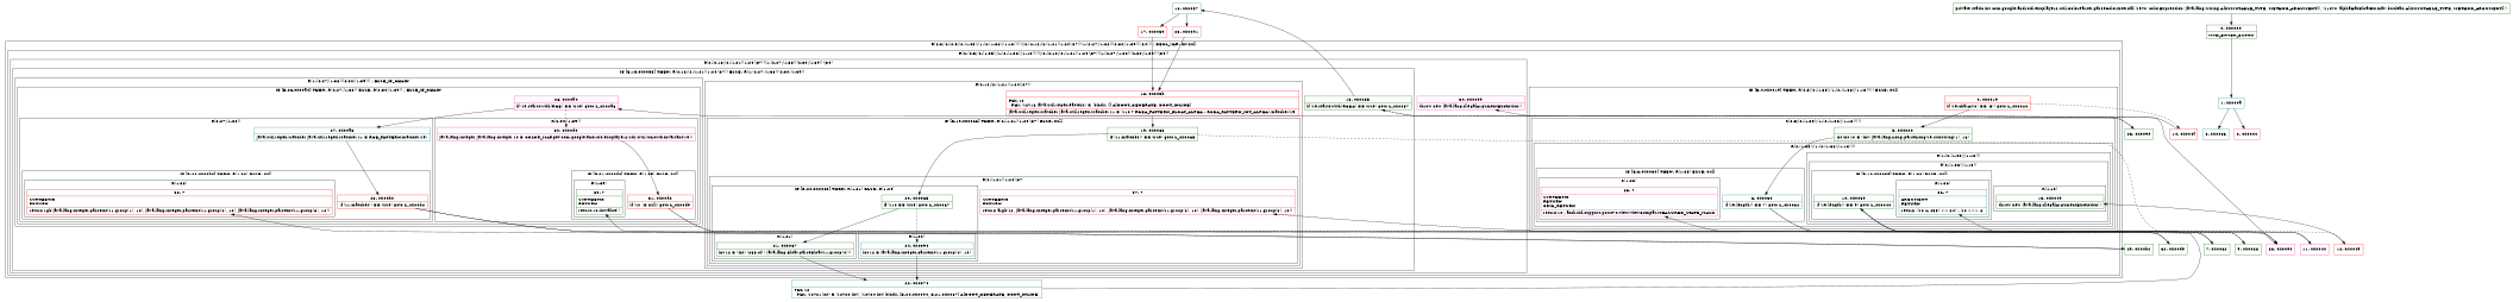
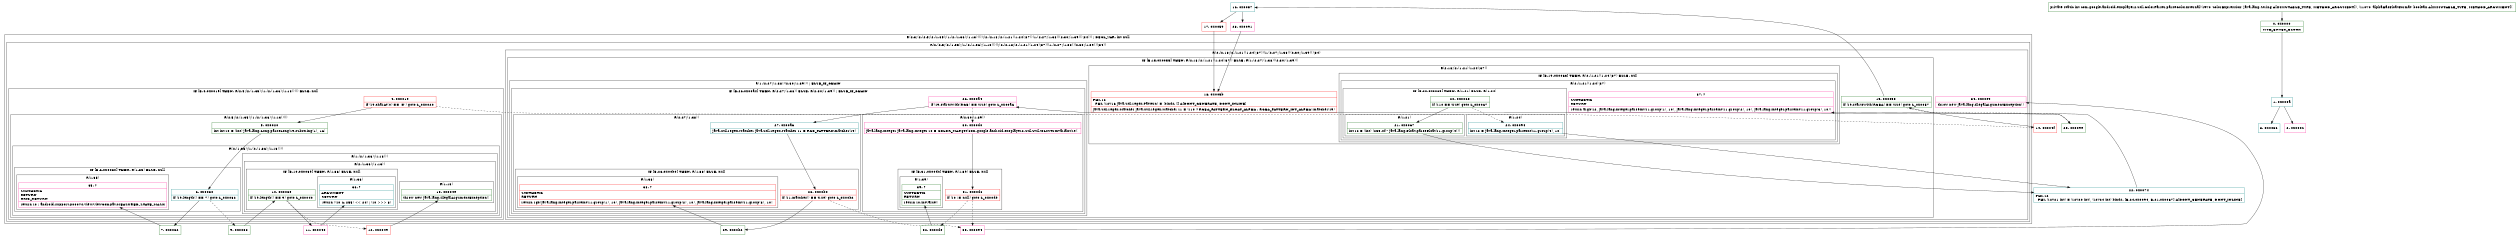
  digraph {
    node [color=darkgreen shape=record]
    n1 [color=deeppink label="{35\:\ ?|SYNTHETIC\lRETURN\lORIG_RETURN\l|return r0 \| android.support.p000v4.view.ViewCompat.MEASURED_STATE_MASK\l}"]
    n2 [color=teal label="{6\:\ 0x0030|if (r9.length() == 7) goto L_0x0032\l}"]
    n3 [color=teal label="{36\:\ ?|ARGUMENT\lRETURN\l|return ((r0 & 255) \<\< 24) \| (r0 \>\>\> 8)\l}"]
    n4 [label="{10\:\ 0x003e|if (r9.length() == 9) goto L_0x0040\l}"]
    n5 [label="{13\:\ 0x004e|throw new java.lang.IllegalArgumentException()\l}"]
    n6 [label="{5\:\ 0x0020|int int r0 = (int) java.lang.Long.parseLong(r9.substring(1), 16)\l}"]
    n7 [color=red label="{4\:\ 0x001e|if (r9.charAt(0) == '#') goto L_0x0020\l}"]
    n8 [label="{21\:\ 0x0067|int r2 = (int) (255.0f * java.lang.Float.parseFloat(r1.group(4)))\l}"]
    n9 [color=teal label="{24\:\ 0x0094|int r2 = java.lang.Integer.parseInt(r1.group(4), 10)\l}"]
    n10 [label="{20\:\ 0x0065|if (r10 == true) goto L_0x0067\l}"]
    n11 [color=deeppink label="{37\:\ ?|SYNTHETIC\lRETURN\l|return argb(r2, java.lang.Integer.parseInt(r1.group(1), 10), java.lang.Integer.parseInt(r1.group(2), 10), java.lang.Integer.parseInt(r1.group(3), 10))\l}"]
-   n12 [label="{19\:\ 0x0063|if (r1.matches() == true) goto L_0x0065\l}"]
    n13 [color=red label="{18\:\ 0x005b|PHI: r2 \l  PHI: (r2v16 java.util.regex.Pattern) =  binds: [] A[DONT_GENERATE, DONT_INLINE]\l|java.util.regex.Matcher java.util.regex.Matcher r1 = (r10 ? RGBA_PATTERN_FLOAT_ALPHA : RGBA_PATTERN_INT_ALPHA).matcher(r9)\l}"]
    n14 [color=red label="{38\:\ ?|SYNTHETIC\lRETURN\l|return rgb(java.lang.Integer.parseInt(r1.group(1), 10), java.lang.Integer.parseInt(r1.group(2), 10), java.lang.Integer.parseInt(r1.group(3), 10))\l}"]
    n15 [color=red label="{28\:\ 0x00b0|if (r1.matches() == true) goto L_0x00b2\l}"]
    n16 [color=teal label="{27\:\ 0x00a6|java.util.regex.Matcher java.util.regex.Matcher r1 = RGB_PATTERN.matcher(r9)\l}"]
    n17 [label="{39\:\ ?|SYNTHETIC\lRETURN\l|return r0.intValue()\l}"]
    n18 [color=red label="{31\:\ 0x00dc|if (r0 != null) goto L_0x00de\l}"]
    n19 [color=deeppink label="{30\:\ 0x00d0|java.lang.Integer java.lang.Integer r0 = COLOR_MAP.get(com.google.android.exoplayer2.util.Util.toLowerInvariant(r9))\l}"]
    n20 [color=deeppink label="{26\:\ 0x00a4|if (r9.startsWith(RGB) == true) goto L_0x00a6\l}"]
    n21 [label="{15\:\ 0x0055|if (r9.startsWith(RGBA) == true) goto L_0x0057\l}"]
    n22 [color=deeppink label="{34\:\ 0x00e9|throw new java.lang.IllegalArgumentException()\l}"]
    n23 [label="{7\:\ 0x0032}"]
    n24 [label="{9\:\ 0x0038}"]
    n25 [color=deeppink label="{11\:\ 0x0040}"]
    n26 [color=red label="{12\:\ 0x0049}"]
    n27 [color=red label="{14\:\ 0x004f}"]
    n28 [color=teal label="{22\:\ 0x0074|PHI: r2 \l  PHI: (r2v21 int) = (r2v20 int), (r2v24 int) binds: [B:24:0x0094, B:21:0x0067] A[DONT_GENERATE, DONT_INLINE]\l}"]
    n29 [color=deeppink label="{33\:\ 0x00e4}"]
    n30 [label="{29\:\ 0x00b2}"]
    n31 [label="{32\:\ 0x00de}"]
    n32 [color=teal label="{16\:\ 0x0057}"]
    n33 [label="{25\:\ 0x009e}"]
    n34 [color=red label="{17\:\ 0x0059}"]
    n35 [color=deeppink label="{23\:\ 0x0091}"]
    n36 [label="{0\:\ 0x0000|MTH_ENTER_BLOCK\l}"]
    n37 [color=teal label="{1\:\ 0x000a}"]
    n38 [color=deeppink label="{2\:\ 0x000c}"]
    n39 [color=teal label="{8\:\ 0x0036}"]
    n40 [label="{private static int com.google.android.exoplayer2.util.ColorParser.parseColorInternal((r9v0 'colorExpression' java.lang.String A[IMMUTABLE_TYPE, METHOD_ARGUMENT]), (r10v0 'alphaHasFloatFormat' boolean A[IMMUTABLE_TYPE, METHOD_ARGUMENT])) }"]
    subgraph cluster_1 {
      label="R(2:3|(2:(2:5|(2:(1:35)|(1:(2:(1:36)|(1:13)))))|(2:(2:18|(2:(1:21)(1:24)|37))(1:(2:27|(1:38))(2:30|(1:39)))|34))) | DECL_VAR: int null\l"
      subgraph cluster_2 {
        label="R(2:(2:5|(2:(1:35)|(1:(2:(1:36)|(1:13)))))|(2:(2:18|(2:(1:21)(1:24)|37))(1:(2:27|(1:38))(2:30|(1:39)))|34))"
        subgraph cluster_3 {
          label="IF [B:4:0x001e] THEN: R(2:5|(2:(1:35)|(1:(2:(1:36)|(1:13))))) ELSE: null"
          n7
          subgraph cluster_4 {
            label="R(2:5|(2:(1:35)|(1:(2:(1:36)|(1:13)))))"
            n6
            subgraph cluster_5 {
              label="R(2:(1:35)|(1:(2:(1:36)|(1:13))))"
              subgraph cluster_6 {
                label="IF [B:6:0x0030] THEN: R(1:35) ELSE: null"
                n2
                subgraph cluster_7 {
                  label="R(1:35)"
                  n1
                }
              }
              subgraph cluster_8 {
                label="R(1:(2:(1:36)|(1:13)))"
                subgraph cluster_9 {
                  label="R(2:(1:36)|(1:13))"
                  subgraph cluster_10 {
                    label="IF [B:10:0x003e] THEN: R(1:36) ELSE: null"
                    n4
                    subgraph cluster_11 {
                      label="R(1:36)"
                      n3
                    }
                  }
                  subgraph cluster_12 {
                    label="R(1:13)"
                    n5
                  }
                }
              }
            }
          }
        }
        subgraph cluster_13 {
          label="R(2:(2:18|(2:(1:21)(1:24)|37))(1:(2:27|(1:38))(2:30|(1:39)))|34)"
          n22
          subgraph cluster_14 {
            label="IF [B:15:0x0055] THEN: R(2:18|(2:(1:21)(1:24)|37)) ELSE: R(1:(2:27|(1:38))(2:30|(1:39)))"
            n21
            subgraph cluster_15 {
              label="R(2:18|(2:(1:21)(1:24)|37))"
              n13
              subgraph cluster_16 {
                label="IF [B:19:0x0063] THEN: R(2:(1:21)(1:24)|37) ELSE: null"
-               n12
                subgraph cluster_17 {
                  label="R(2:(1:21)(1:24)|37)"
                  n11
                  subgraph cluster_18 {
                    label="IF [B:20:0x0065] THEN: R(1:21) ELSE: R(1:24)"
                    n10
                    subgraph cluster_19 {
                      label="R(1:21)"
                      n8
                    }
                    subgraph cluster_20 {
                      label="R(1:24)"
                      n9
                    }
                  }
                }
              }
            }
            subgraph cluster_21 {
              label="R(1:(2:27|(1:38))(2:30|(1:39))) | ELSE_IF_CHAIN\l"
              subgraph cluster_22 {
                label="IF [B:26:0x00a4] THEN: R(2:27|(1:38)) ELSE: R(2:30|(1:39)) | ELSE_IF_CHAIN\l"
                n20
                subgraph cluster_23 {
                  label="R(2:27|(1:38))"
                  n16
                  subgraph cluster_24 {
                    label="IF [B:28:0x00b0] THEN: R(1:38) ELSE: null"
                    n15
                    subgraph cluster_25 {
                      label="R(1:38)"
                      n14
                    }
                  }
                }
                subgraph cluster_26 {
                  label="R(2:30|(1:39))"
                  n19
                  subgraph cluster_27 {
                    label="IF [B:31:0x00dc] THEN: R(1:39) ELSE: null"
                    n18
                    subgraph cluster_28 {
                      label="R(1:39)"
                      n17
                    }
                  }
                }
              }
            }
          }
        }
      }
    }
    n2 -> n23
    n2 -> n24 [style=dashed]
    n4 -> n25
    n4 -> n26 [style=dashed]
    n6 -> n2
    n7 -> n6
    n7 -> n27 [style=dashed]
    n8 -> n28
    n9 -> n28
    n10 -> n8
    n10 -> n9 [style=dashed]
-   n12 -> n10
-   n12 -> n29 [style=dashed]
-   n13 -> n12
-   n15 -> n29 [style=solid]
+   n15 -> n29 [style=dashed]
    n15 -> n30
    n16 -> n15
    n18 -> n29 [style=dashed]
-   n18 -> n31
+   n18 -> n31 [style=dashed]
    n19 -> n18
    n20 -> n16
    n20 -> n19 [style=dashed]
    n21 -> n32
    n21 -> n33 [style=dashed]
    n23 -> n1
    n24 -> n4
    n25 -> n3
    n26 -> n5
    n27 -> n21
    n28 -> n11
    n29 -> n22
    n30 -> n14
    n31 -> n17
    n32 -> n34
    n32 -> n35
    n33 -> n20
    n34 -> n13
    n35 -> n13
    n36 -> n37
    n37 -> n38
    n37 -> n39
    n40 -> n36
  }
